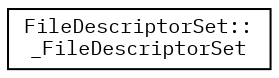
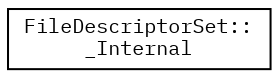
  digraph {
    rankdir=TB
    fontname="IBM Plex Mono"
-   n1 [color=black fillcolor=white fontname="IBM Plex Mono" fontsize=10 height=0.2 label="FileDescriptorSet::\l_FileDescriptorSet" shape=record style=filled width=0.4]
+   n1 [color=black fillcolor=white fontname="IBM Plex Mono" fontsize=10 height=0.2 label="FileDescriptorSet::\l_Internal" shape=record style=filled width=0.4]
  }
